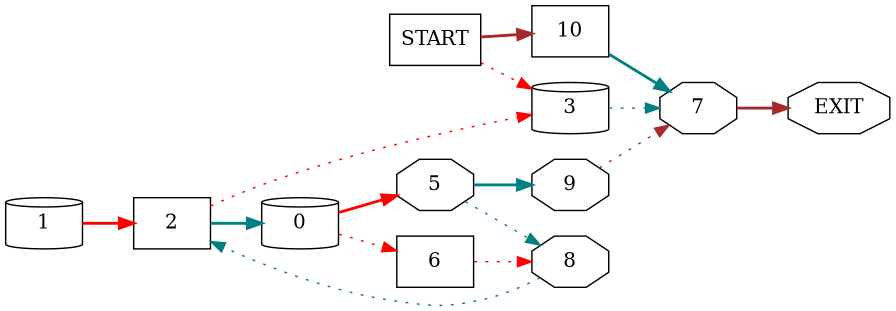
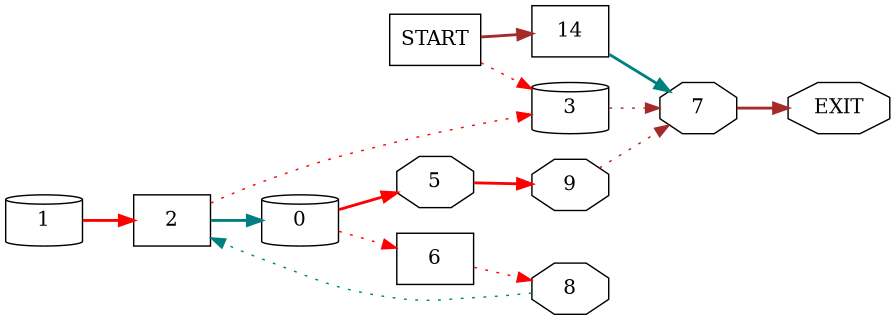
  digraph {
    rankdir=LR
    node [shape=octagon]
    edge [color=red style=dotted]
    n1 [label=START shape=box]
-   10 [shape=box]
+   10 [shape=box label=14]
    3 [shape=cylinder]
    1 [shape=cylinder]
    2 [shape=box]
    7
    n7 [label=EXIT]
    n8 [label=0 shape=cylinder]
    5
    6 [shape=box]
    8
    9
    n1 -> 10 [color=brown style=bold]
    n1 -> 3
    10 -> 7 [color=teal style=bold]
-   3 -> 7 [color=teal]
+   3 -> 7 [color=brown]
    1 -> 2 [style=bold]
    2 -> 3
    2 -> n8 [color=teal style=bold]
    7 -> n7 [color=brown style=bold]
    n8 -> 5 [style=bold]
    n8 -> 6
-   5 -> 8 [color=teal]
-   5 -> 9 [color=teal style=bold]
+   5 -> 9 [style=bold]
    6 -> 8
    8 -> 2 [color=teal]
    9 -> 7 [color=brown]
  }
